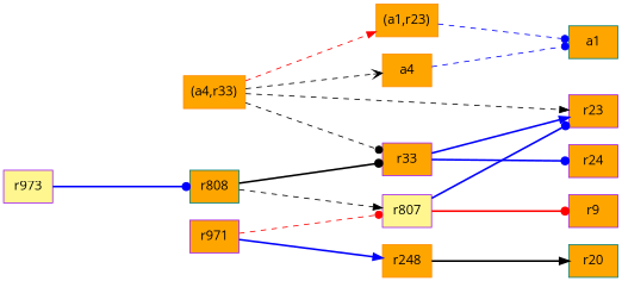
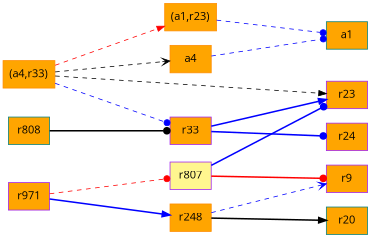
  digraph {
    fontname="Open Sans"
    rankdir=LR
    ranksep=2.0
    node [color=purple fillcolor=orange fontname="Open Sans" shape=record style=filled]
    edge [arrowhead=dot color=blue fontname="Open Sans" style=dashed]
    n1 [color=teal label="{a1}"]
    n2 [color=darkorange label="{(a1,r23)}"]
    n3 [label="{r23}"]
    n4 [label="{r971}"]
    n5 [color=darkorange label="{r248}"]
    n6 [fillcolor=khaki1 label="{r807}"]
    n7 [color=teal label="{r20}"]
    n8 [label="{r9}"]
    n9 [color=darkorange label="{(a4,r33)}"]
    n10 [color=darkorange label="{a4}"]
    n11 [label="{r33}"]
    n12 [label="{r24}"]
-   n13 [fillcolor=khaki1 label="{r973}"]
    n14 [color=teal label="{r808}"]
    n2 -> n1
    n4 -> n5 [arrowhead=normal style=bold]
    n4 -> n6 [color=red]
    n5 -> n7 [arrowhead=normal color=black style=bold]
+   n5 -> n8 [arrowhead=vee]
    n6 -> n3 [style=bold]
    n6 -> n8 [color=red style=bold]
    n9 -> n2 [arrowhead=normal color=red]
    n9 -> n3 [arrowhead=normal color=black]
    n9 -> n10 [arrowhead=vee color=black]
-   n9 -> n11 [color=black]
+   n9 -> n11
    n10 -> n1
    n11 -> n3 [arrowhead=normal style=bold]
    n11 -> n12 [style=bold]
-   n13 -> n14 [style=bold]
-   n14 -> n6 [arrowhead=normal color=black]
    n14 -> n11 [color=black style=bold]
  }
